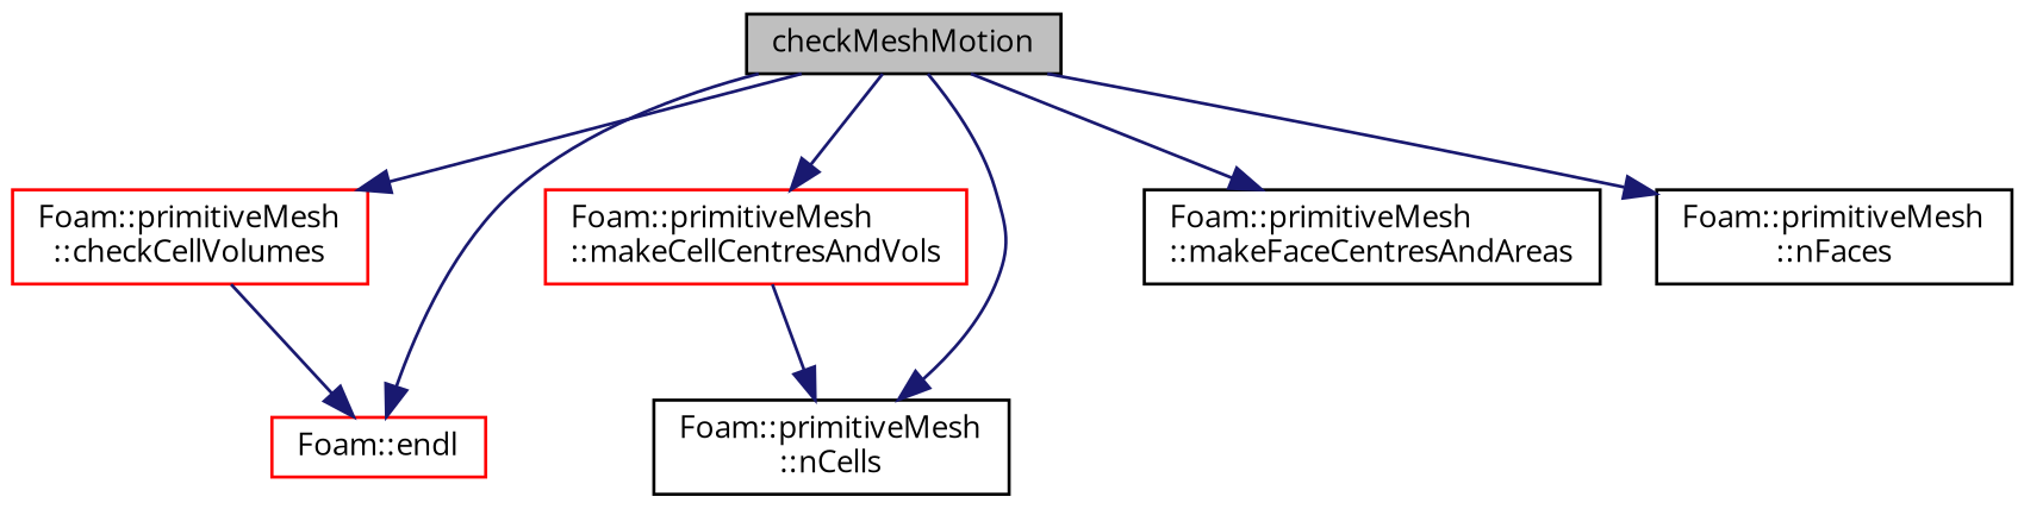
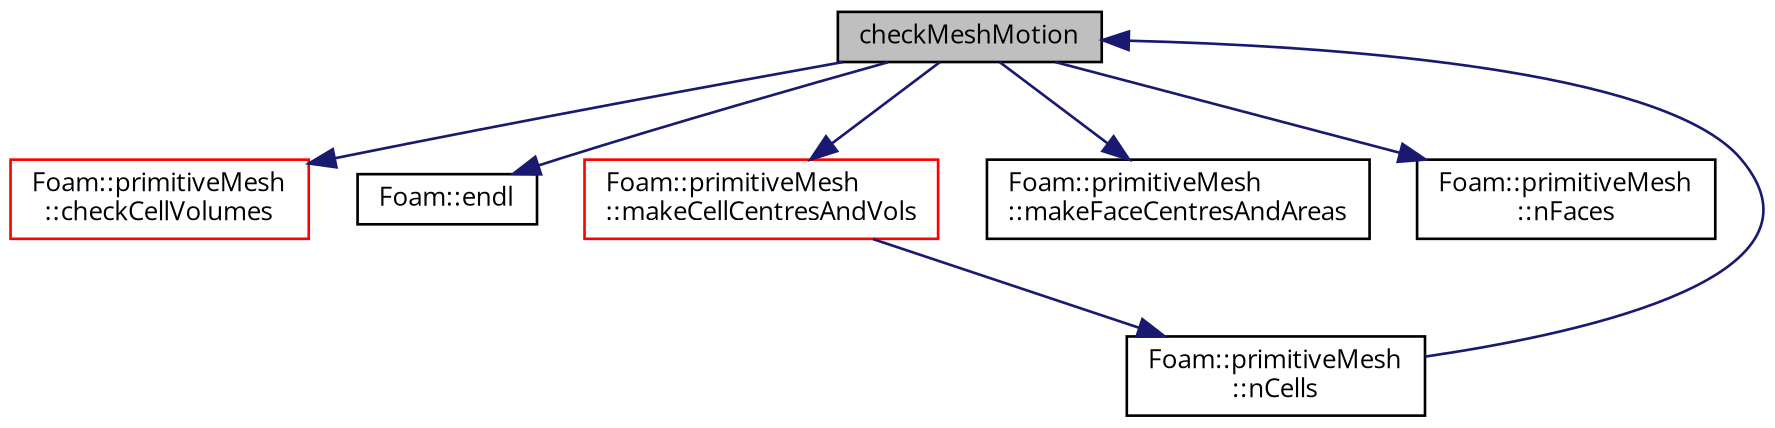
  digraph {
    fontname="Open Sans"
    rankdir=TB
    node [color=black fontname="Open Sans" fontsize=10 shape=record]
    edge [color=midnightblue fontname="Open Sans" fontsize=10 labelfontname=Helvetica labelfontsize=10 style=solid]
    n1 [fillcolor=grey75 fontcolor=black height=0.2 label=checkMeshMotion style=filled width=0.4]
    n2 [color=red height=0.2 label="Foam::primitiveMesh\l::checkCellVolumes" width=0.4]
-   n3 [color=red height=0.2 label="Foam::endl" width=0.4]
+   n3 [height=0.2 label="Foam::endl" width=0.4]
    n4 [color=red height=0.2 label="Foam::primitiveMesh\l::makeCellCentresAndVols" width=0.4]
    n5 [height=0.2 label="Foam::primitiveMesh\l::nCells" width=0.4]
    n6 [height=0.2 label="Foam::primitiveMesh\l::makeFaceCentresAndAreas" width=0.4]
    n7 [height=0.2 label="Foam::primitiveMesh\l::nFaces" width=0.4]
    n1 -> n2
    n1 -> n3
    n1 -> n4
-   n1 -> n5
+   n5 -> n1
    n1 -> n6
    n1 -> n7
-   n2 -> n3
    n4 -> n5
  }
